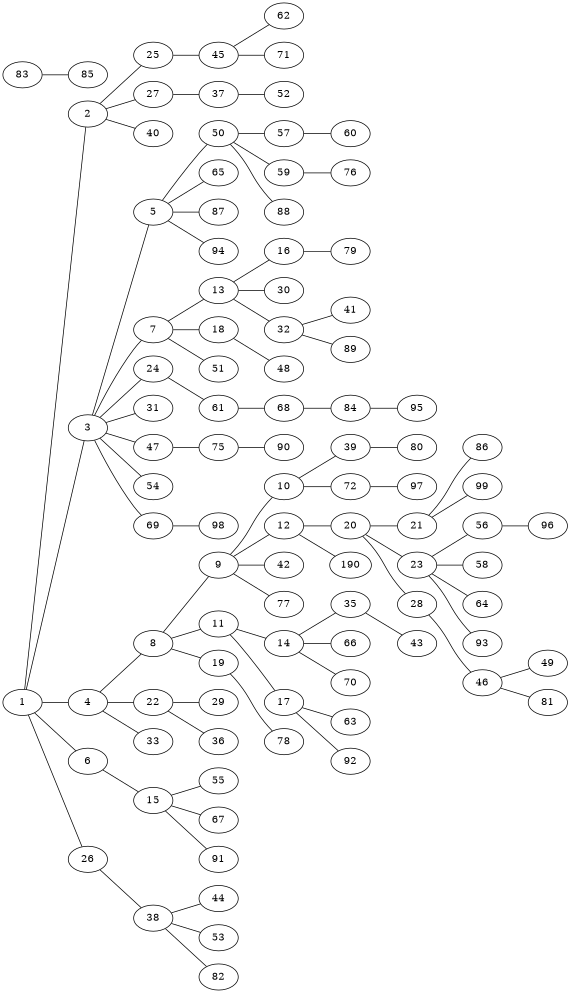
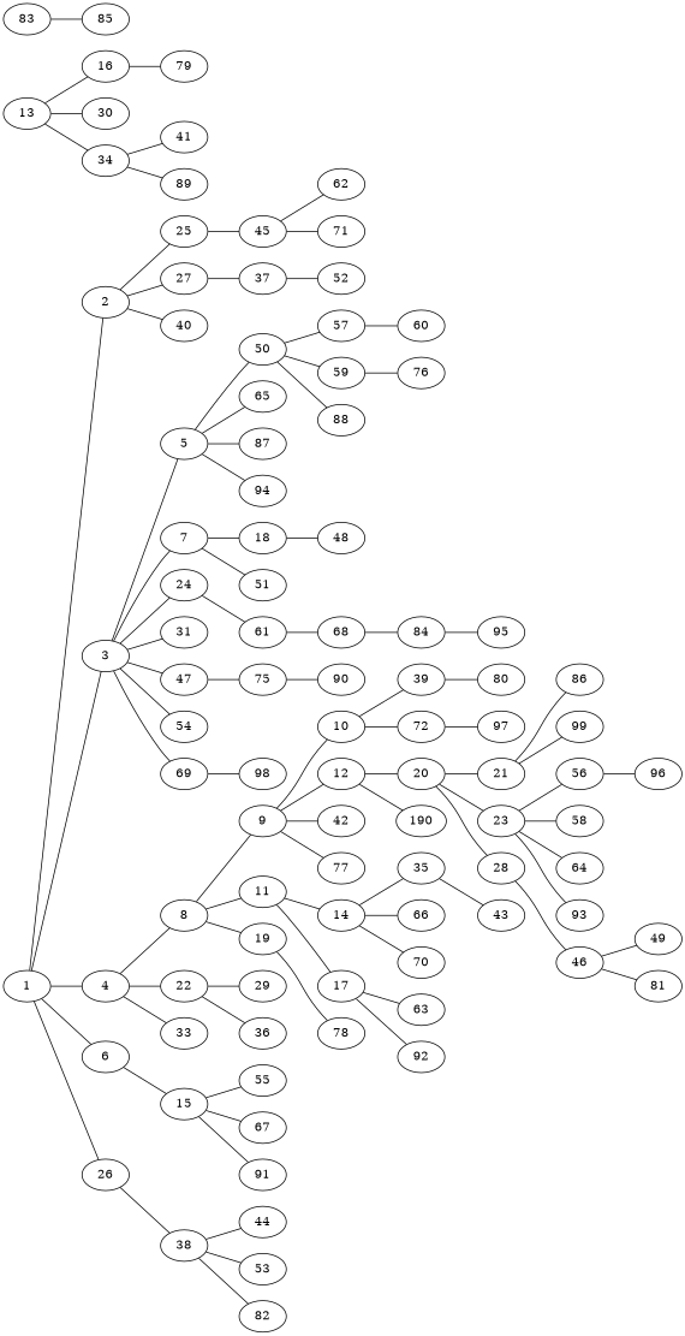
  graph {
    rankdir=LR
    1
    2
    3
    4
    6
    26
    25
    27
    40
    5
    7
    24
    31
    47
    54
    69
    8
    22
    33
    15
    38
    45
    37
    50
    65
    87
    94
    13
    18
    51
    61
    75
    98
    9
    11
    19
    29
    36
    55
    67
    91
    44
    53
    82
    62
    71
    52
    57
    59
    88
    16
    30
-   34 [label=32]
+   34
    48
    68
    90
    10
    12
    42
    77
    14
    17
    78
    60
    76
    79
    41
    89
    39
    72
    20
    n72 [label=190]
    35
    66
    70
    63
    92
    80
    97
    21
    23
    28
    43
    83
    85
    86
    99
    56
    58
    64
    93
    46
    96
    49
    81
    84
    95
    1 -- 2
    1 -- 3
    1 -- 4
    1 -- 6
    1 -- 26
    2 -- 25
    2 -- 27
    2 -- 40
    3 -- 5
    3 -- 7
    3 -- 24
    3 -- 31
    3 -- 47
    3 -- 54
    3 -- 69
    4 -- 8
    4 -- 22
    4 -- 33
    6 -- 15
    26 -- 38
    25 -- 45
    27 -- 37
    5 -- 50
    5 -- 65
    5 -- 87
    5 -- 94
-   7 -- 13
    7 -- 18
    7 -- 51
    24 -- 61
    47 -- 75
    69 -- 98
    8 -- 9
    8 -- 11
    8 -- 19
    22 -- 29
    22 -- 36
    15 -- 55
    15 -- 67
    15 -- 91
    38 -- 44
    38 -- 53
    38 -- 82
    45 -- 62
    45 -- 71
    37 -- 52
    50 -- 57
    50 -- 59
    50 -- 88
    13 -- 16
    13 -- 30
    13 -- 34
    18 -- 48
    61 -- 68
    75 -- 90
    9 -- 10
    9 -- 12
    9 -- 42
    9 -- 77
    11 -- 14
    11 -- 17
    19 -- 78
    57 -- 60
    59 -- 76
    16 -- 79
    34 -- 41
    34 -- 89
    68 -- 84
    10 -- 39
    10 -- 72
    12 -- 20
    12 -- n72
    14 -- 35
    14 -- 66
    14 -- 70
    17 -- 63
    17 -- 92
    39 -- 80
    72 -- 97
    20 -- 21
    20 -- 23
    20 -- 28
    35 -- 43
    21 -- 86
    21 -- 99
    23 -- 56
    23 -- 58
    23 -- 64
    23 -- 93
    28 -- 46
    83 -- 85
    56 -- 96
    46 -- 49
    46 -- 81
    84 -- 95
  }
